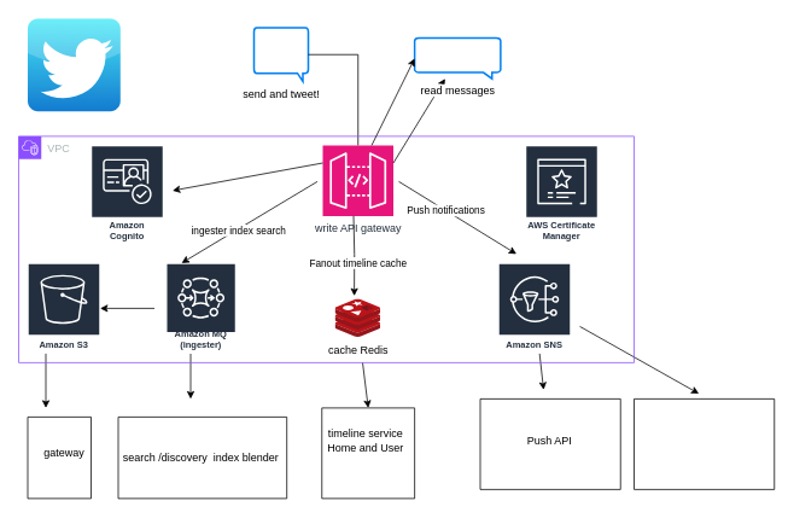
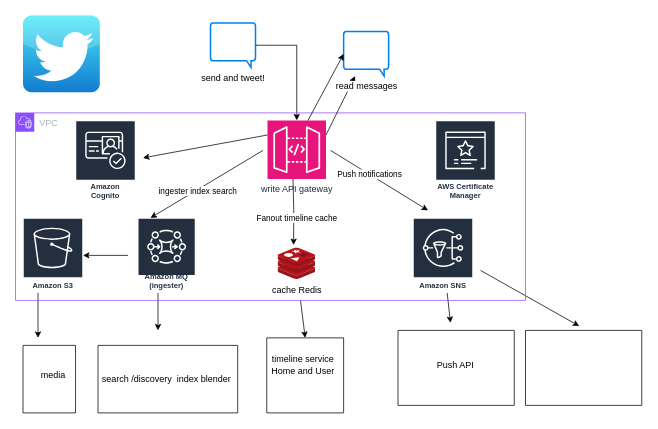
  <mxCell id="0" />
  <mxCell id="1" parent="0" />
  <mxCell id="2" value="" style="dashed=0;outlineConnect=0;html=1;align=center;labelPosition=center;verticalLabelPosition=bottom;verticalAlign=top;shape=mxgraph.webicons.twitter;fillColor=#49EAF7;gradientColor=#137BD0" parent="1" vertex="1"><mxGeometry x="30" y="20" width="102.4" height="102.4" as="geometry" /></mxCell>
  <mxCell id="3" value="send and tweet!" style="html=1;verticalLabelPosition=bottom;align=center;labelBackgroundColor=#ffffff;verticalAlign=top;strokeWidth=2;strokeColor=#0080F0;shadow=0;dashed=0;shape=mxgraph.ios7.icons.message;" parent="1" vertex="1"><mxGeometry x="280" y="30" width="60" height="59.5" as="geometry" /></mxCell>
  <mxCell id="4" value="write API gateway" style="sketch=0;points=[[0,0,0],[0.25,0,0],[0.5,0,0],[0.75,0,0],[1,0,0],[0,1,0],[0.25,1,0],[0.5,1,0],[0.75,1,0],[1,1,0],[0,0.25,0],[0,0.5,0],[0,0.75,0],[1,0.25,0],[1,0.5,0],[1,0.75,0]];outlineConnect=0;fontColor=#232F3E;fillColor=#E7157B;strokeColor=#ffffff;dashed=0;verticalLabelPosition=bottom;verticalAlign=top;align=center;html=1;fontSize=12;fontStyle=0;aspect=fixed;shape=mxgraph.aws4.resourceIcon;resIcon=mxgraph.aws4.api_gateway;" parent="1" vertex="1"><mxGeometry x="356" y="160" width="78" height="78" as="geometry" /></mxCell>
  <mxCell id="5" value="cache Redis" style="image;sketch=0;aspect=fixed;html=1;points=[];align=center;fontSize=12;image=img/lib/mscae/Cache_Redis_Product.svg;" parent="1" vertex="1"><mxGeometry x="370" y="330" width="50" height="42" as="geometry" /></mxCell>
  <mxCell id="6" value="Amazon SNS" style="sketch=0;outlineConnect=0;fontColor=#232F3E;gradientColor=none;strokeColor=#ffffff;fillColor=#232F3E;dashed=0;verticalLabelPosition=middle;verticalAlign=bottom;align=center;html=1;whiteSpace=wrap;fontSize=10;fontStyle=1;spacing=3;shape=mxgraph.aws4.productIcon;prIcon=mxgraph.aws4.sns;" parent="1" vertex="1"><mxGeometry x="550" y="290" width="80" height="100" as="geometry" /></mxCell>
  <mxCell id="7" value="" style="endArrow=classic;html=1;rounded=0;" parent="1" edge="1"><mxGeometry width="50" height="50" relative="1" as="geometry"><mxPoint x="440" y="200" as="sourcePoint" /><mxPoint x="570" y="280" as="targetPoint" /></mxGeometry></mxCell>
  <mxCell id="8" value="Push notifications" style="edgeLabel;html=1;align=center;verticalAlign=middle;resizable=0;points=[];" parent="7" vertex="1" connectable="0"><mxGeometry x="-0.22" relative="1" as="geometry"><mxPoint as="offset" /></mxGeometry></mxCell>
  <mxCell id="9" value="" style="endArrow=classic;html=1;rounded=0;entryX=0.416;entryY=-0.09;entryDx=0;entryDy=0;entryPerimeter=0;" parent="1" target="5" edge="1"><mxGeometry width="50" height="50" relative="1" as="geometry"><mxPoint x="390" y="238" as="sourcePoint" /><mxPoint x="520" y="318" as="targetPoint" /><Array as="points"><mxPoint x="391" y="280" /></Array></mxGeometry></mxCell>
  <mxCell id="10" value="Fanout timeline cache" style="edgeLabel;html=1;align=center;verticalAlign=middle;resizable=0;points=[];" parent="9" vertex="1" connectable="0"><mxGeometry x="-0.22" relative="1" as="geometry"><mxPoint x="4" y="18" as="offset" /></mxGeometry></mxCell>
  <mxCell id="11" value="" style="endArrow=classic;html=1;rounded=0;" parent="1" edge="1"><mxGeometry width="50" height="50" relative="1" as="geometry"><mxPoint x="350" y="200" as="sourcePoint" /><mxPoint x="200" y="290" as="targetPoint" /></mxGeometry></mxCell>
  <mxCell id="12" value="ingester index search" style="edgeLabel;html=1;align=center;verticalAlign=middle;resizable=0;points=[];" parent="11" vertex="1" connectable="0"><mxGeometry x="0.169" relative="1" as="geometry"><mxPoint y="1" as="offset" /></mxGeometry></mxCell>
  <mxCell id="13" value="Amazon S3" style="sketch=0;outlineConnect=0;fontColor=#232F3E;gradientColor=none;strokeColor=#ffffff;fillColor=#232F3E;dashed=0;verticalLabelPosition=middle;verticalAlign=bottom;align=center;html=1;whiteSpace=wrap;fontSize=10;fontStyle=1;spacing=3;shape=mxgraph.aws4.productIcon;prIcon=mxgraph.aws4.s3;" parent="1" vertex="1"><mxGeometry x="30" y="290" width="80" height="100" as="geometry" /></mxCell>
  <mxCell id="14" value="" style="endArrow=classic;html=1;rounded=0;" parent="1" target="13" edge="1"><mxGeometry width="50" height="50" relative="1" as="geometry"><mxPoint x="170" y="340" as="sourcePoint" /><mxPoint x="80" y="300" as="targetPoint" /></mxGeometry></mxCell>
  <mxCell id="15" value="" style="swimlane;startSize=0;" parent="1" vertex="1"><mxGeometry x="355" y="450" width="102.5" height="100" as="geometry"><mxRectangle x="335" y="480" width="50" height="40" as="alternateBounds" /></mxGeometry></mxCell>
  <mxCell id="16" value="timeline service&lt;br&gt;Home and User" style="text;html=1;align=center;verticalAlign=middle;resizable=0;points=[];autosize=1;strokeColor=none;fillColor=none;" parent="15" vertex="1"><mxGeometry x="-7.5" y="16" width="110" height="40" as="geometry" /></mxCell>
  <mxCell id="17" value="" style="swimlane;startSize=0;" parent="1" vertex="1"><mxGeometry x="130" y="460" width="186.25" height="90" as="geometry"><mxRectangle x="335" y="480" width="50" height="40" as="alternateBounds" /></mxGeometry></mxCell>
  <mxCell id="18" value="search /discovery&amp;nbsp; index blender" style="text;html=1;align=center;verticalAlign=middle;resizable=0;points=[];autosize=1;strokeColor=none;fillColor=none;" parent="17" vertex="1"><mxGeometry x="-9" y="30" width="200" height="30" as="geometry" /></mxCell>
  <mxCell id="19" value="" style="endArrow=classic;html=1;rounded=0;" parent="1" edge="1"><mxGeometry width="50" height="50" relative="1" as="geometry"><mxPoint x="210" y="390" as="sourcePoint" /><mxPoint x="210" y="440" as="targetPoint" /></mxGeometry></mxCell>
  <mxCell id="20" value="" style="endArrow=classic;html=1;rounded=0;" parent="1" edge="1"><mxGeometry width="50" height="50" relative="1" as="geometry"><mxPoint x="50" y="390" as="sourcePoint" /><mxPoint x="50" y="450" as="targetPoint" /></mxGeometry></mxCell>
  <mxCell id="21" value="" style="endArrow=classic;html=1;rounded=0;entryX=0.5;entryY=0;entryDx=0;entryDy=0;" parent="1" target="15" edge="1"><mxGeometry width="50" height="50" relative="1" as="geometry"><mxPoint x="400" y="400" as="sourcePoint" /><mxPoint x="430" y="450" as="targetPoint" /></mxGeometry></mxCell>
  <mxCell id="22" value="" style="swimlane;startSize=0;" parent="1" vertex="1"><mxGeometry x="530" y="440" width="155" height="100" as="geometry"><mxRectangle x="335" y="480" width="50" height="40" as="alternateBounds" /></mxGeometry></mxCell>
  <mxCell id="23" value="Push API&amp;nbsp;" style="text;html=1;align=center;verticalAlign=middle;resizable=0;points=[];autosize=1;strokeColor=none;fillColor=none;" parent="22" vertex="1"><mxGeometry x="32.5" y="31" width="90" height="30" as="geometry" /></mxCell>
  <mxCell id="24" value="" style="endArrow=classic;html=1;rounded=0;" parent="1" source="6" edge="1"><mxGeometry width="50" height="50" relative="1" as="geometry"><mxPoint x="570" y="390" as="sourcePoint" /><mxPoint x="600" y="430" as="targetPoint" /></mxGeometry></mxCell>
  <mxCell id="25" value="" style="swimlane;startSize=0;" parent="1" vertex="1"><mxGeometry x="700" y="440" width="155" height="100" as="geometry"><mxRectangle x="335" y="480" width="50" height="40" as="alternateBounds" /></mxGeometry></mxCell>
  <mxCell id="26" value="" style="endArrow=classic;html=1;rounded=0;entryX=0.462;entryY=-0.058;entryDx=0;entryDy=0;entryPerimeter=0;" parent="1" target="25" edge="1"><mxGeometry width="50" height="50" relative="1" as="geometry"><mxPoint x="640" y="360" as="sourcePoint" /><mxPoint x="610" y="440" as="targetPoint" /></mxGeometry></mxCell>
- <mxCell id="27" style="edgeStyle=orthogonalEdgeStyle;rounded=0;orthogonalLoop=1;jettySize=auto;html=1;entryX=0.5;entryY=0;entryDx=0;entryDy=0;entryPerimeter=0;endArrow=none;" parent="1" source="3" target="4" edge="1"><mxGeometry relative="1" as="geometry" /></mxCell>
+ <mxCell id="27" style="edgeStyle=orthogonalEdgeStyle;rounded=0;orthogonalLoop=1;jettySize=auto;html=1;entryX=0.5;entryY=0;entryDx=0;entryDy=0;entryPerimeter=0;" parent="1" source="3" target="4" edge="1"><mxGeometry relative="1" as="geometry" /></mxCell>
  <mxCell id="28" value="VPC" style="points=[[0,0],[0.25,0],[0.5,0],[0.75,0],[1,0],[1,0.25],[1,0.5],[1,0.75],[1,1],[0.75,1],[0.5,1],[0.25,1],[0,1],[0,0.75],[0,0.5],[0,0.25]];outlineConnect=0;gradientColor=none;html=1;whiteSpace=wrap;fontSize=12;fontStyle=0;container=1;pointerEvents=0;collapsible=0;recursiveResize=0;shape=mxgraph.aws4.group;grIcon=mxgraph.aws4.group_vpc2;strokeColor=#8C4FFF;fillColor=none;verticalAlign=top;align=left;spacingLeft=30;fontColor=#AAB7B8;dashed=0;" parent="1" vertex="1"><mxGeometry y="150" width="680" height="250" as="geometry" x="20" /></mxCell>
  <mxCell id="29" value="Amazon Cognito" style="sketch=0;outlineConnect=0;fontColor=#232F3E;gradientColor=none;strokeColor=#ffffff;fillColor=#232F3E;dashed=0;verticalLabelPosition=middle;verticalAlign=bottom;align=center;html=1;whiteSpace=wrap;fontSize=10;fontStyle=1;spacing=3;shape=mxgraph.aws4.productIcon;prIcon=mxgraph.aws4.cognito;" parent="28" vertex="1"><mxGeometry x="80" y="10" width="80" height="110" as="geometry" /></mxCell>
  <mxCell id="30" value="" style="endArrow=classic;html=1;rounded=0;exitX=0;exitY=0.25;exitDx=0;exitDy=0;exitPerimeter=0;" parent="28" source="4" edge="1"><mxGeometry width="50" height="50" relative="1" as="geometry"><mxPoint x="120" y="110" as="sourcePoint" /><mxPoint x="170" y="60" as="targetPoint" /></mxGeometry></mxCell>
  <mxCell id="31" value="AWS Certificate Manager" style="sketch=0;outlineConnect=0;fontColor=#232F3E;gradientColor=none;strokeColor=#ffffff;fillColor=#232F3E;dashed=0;verticalLabelPosition=middle;verticalAlign=bottom;align=center;html=1;whiteSpace=wrap;fontSize=10;fontStyle=1;spacing=3;shape=mxgraph.aws4.productIcon;prIcon=mxgraph.aws4.certificate_manager_3;" parent="28" vertex="1"><mxGeometry x="560" y="10" width="80" height="110" as="geometry" /></mxCell>
  <mxCell id="32" value="Amazon MQ (ingester)" style="sketch=0;outlineConnect=0;fontColor=#232F3E;gradientColor=none;strokeColor=#ffffff;fillColor=#232F3E;dashed=0;verticalLabelPosition=middle;verticalAlign=bottom;align=center;html=1;whiteSpace=wrap;fontSize=10;fontStyle=1;spacing=3;shape=mxgraph.aws4.productIcon;prIcon=mxgraph.aws4.mq;" parent="28" vertex="1"><mxGeometry x="163" y="140" width="77" height="100" as="geometry" /></mxCell>
  <mxCell id="33" value="" style="endArrow=classic;html=1;rounded=0;exitX=1;exitY=0.25;exitDx=0;exitDy=0;exitPerimeter=0;" parent="1" source="4" target="36" edge="1"><mxGeometry width="50" height="50" relative="1" as="geometry"><mxPoint x="366" y="190" as="sourcePoint" /><mxPoint x="200" y="220" as="targetPoint" /></mxGeometry></mxCell>
  <mxCell id="34" value="" style="swimlane;startSize=0;" parent="1" vertex="1"><mxGeometry x="30" y="460" width="70" height="90" as="geometry"><mxRectangle x="335" y="480" width="50" height="40" as="alternateBounds" /></mxGeometry></mxCell>
- <mxCell id="35" value="gateway" style="text;html=1;align=center;verticalAlign=middle;resizable=0;points=[];autosize=1;strokeColor=none;fillColor=none;" parent="34" vertex="1"><mxGeometry x="10" y="25" width="60" height="30" as="geometry" /></mxCell>
- <mxCell id="36" value="read messages" style="html=1;verticalLabelPosition=bottom;align=center;labelBackgroundColor=#ffffff;verticalAlign=top;strokeWidth=2;strokeColor=#0080F0;shadow=0;dashed=0;shape=mxgraph.ios7.icons.message;" parent="1" vertex="1"><mxGeometry x="457.5" y="41.45" width="95" height="45" as="geometry" /></mxCell>
+ <mxCell id="35" value="media" style="text;html=1;align=center;verticalAlign=middle;resizable=0;points=[];autosize=1;strokeColor=none;fillColor=none;" parent="34" vertex="1"><mxGeometry x="10" y="25" width="60" height="30" as="geometry" /></mxCell>
+ <mxCell id="36" value="read messages" style="html=1;verticalLabelPosition=bottom;align=center;labelBackgroundColor=#ffffff;verticalAlign=top;strokeWidth=2;strokeColor=#0080F0;shadow=0;dashed=0;shape=mxgraph.ios7.icons.message;" parent="1" vertex="1"><mxGeometry x="457.5" y="41.45" width="60" height="59.5" as="geometry" /></mxCell>
  <mxCell id="37" value="" style="endArrow=classic;html=1;rounded=0;entryX=0;entryY=0.504;entryDx=0;entryDy=0;entryPerimeter=0;" parent="1" target="36" edge="1"><mxGeometry width="50" height="50" relative="1" as="geometry"><mxPoint x="410" y="160" as="sourcePoint" /><mxPoint x="450" y="110" as="targetPoint" /></mxGeometry></mxCell>
